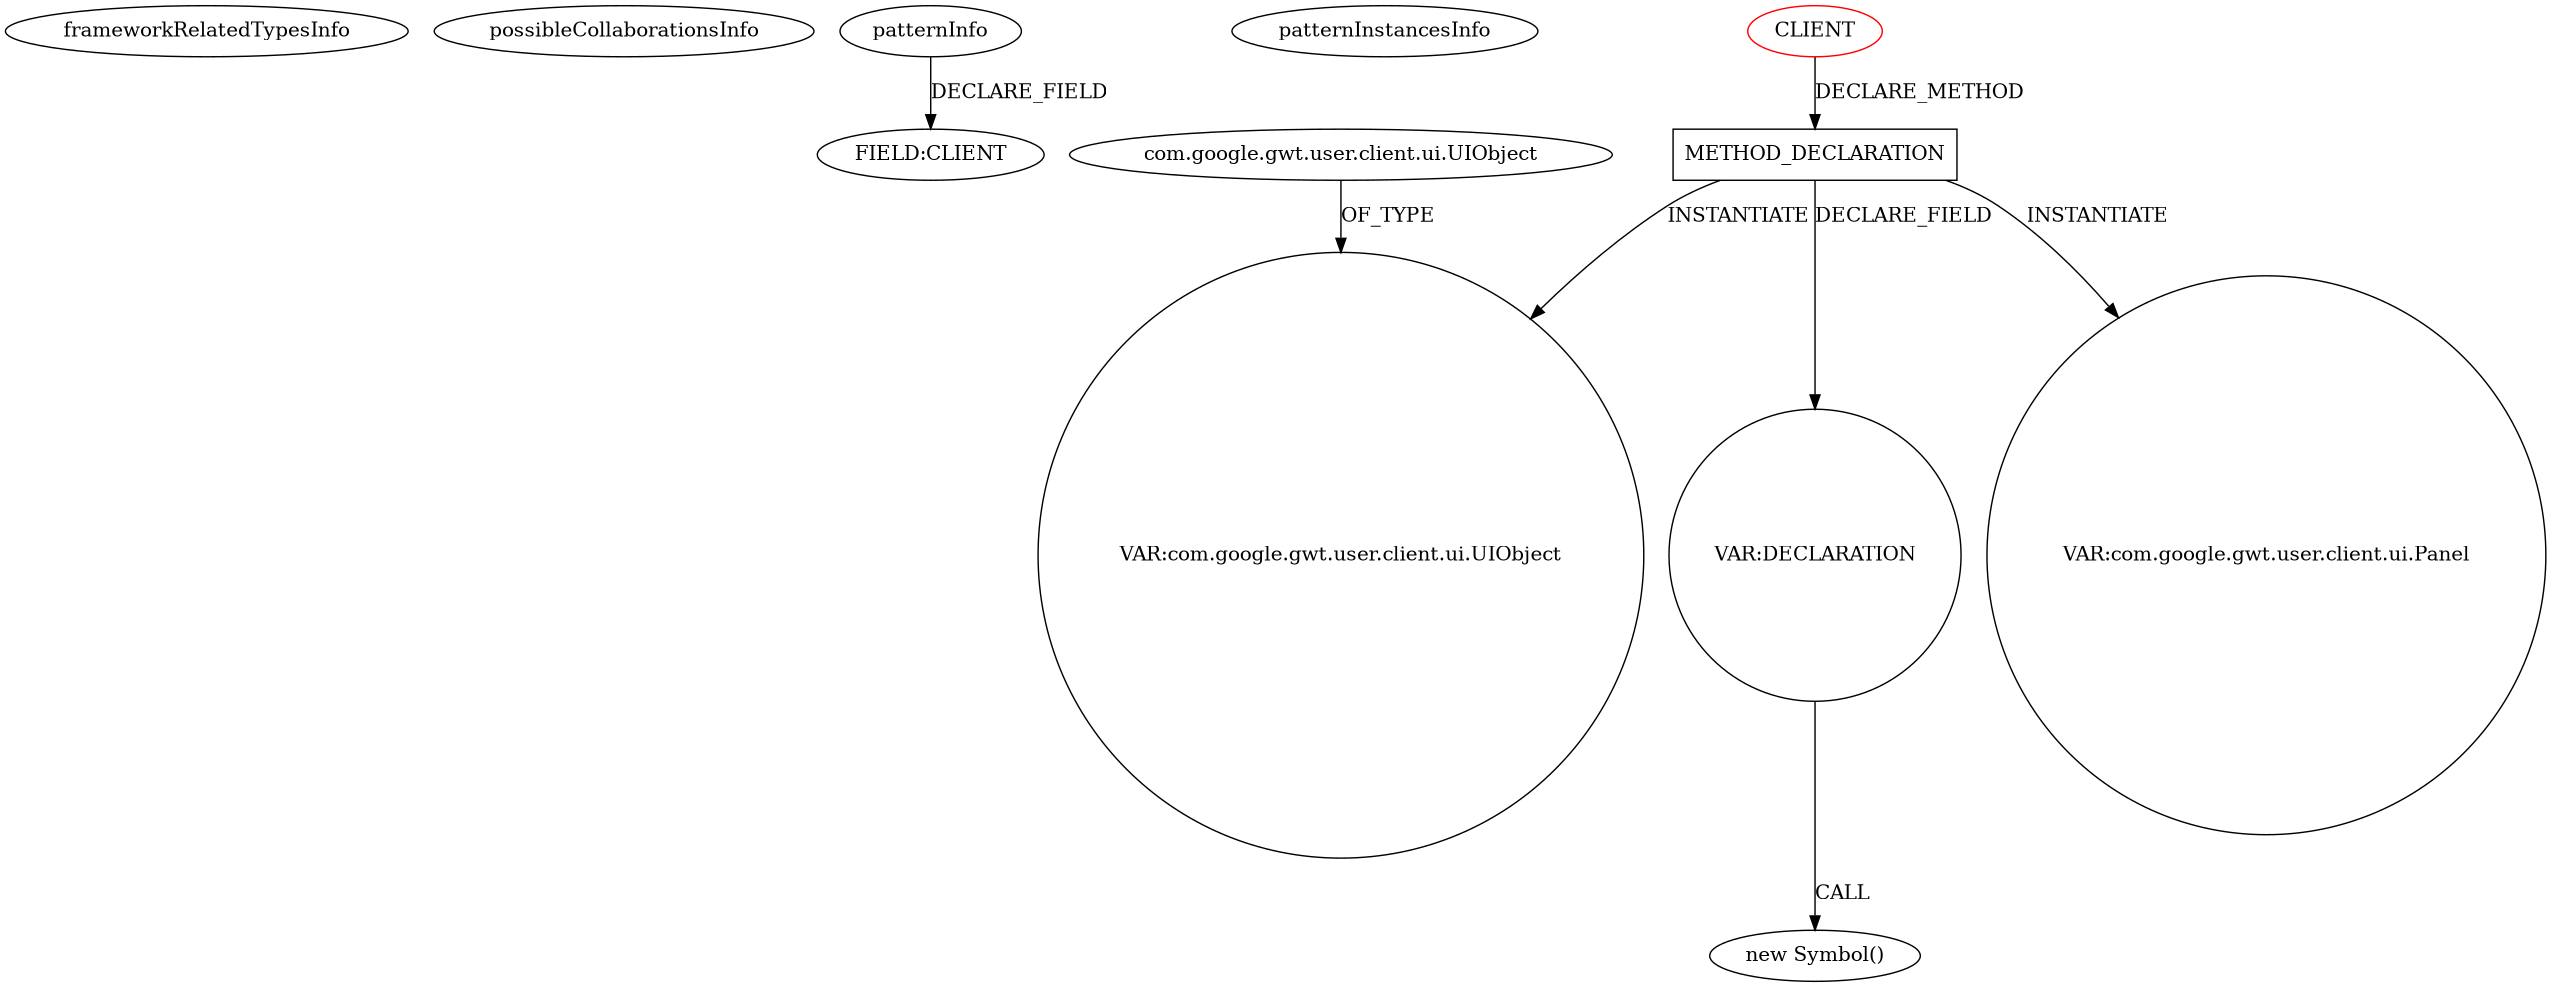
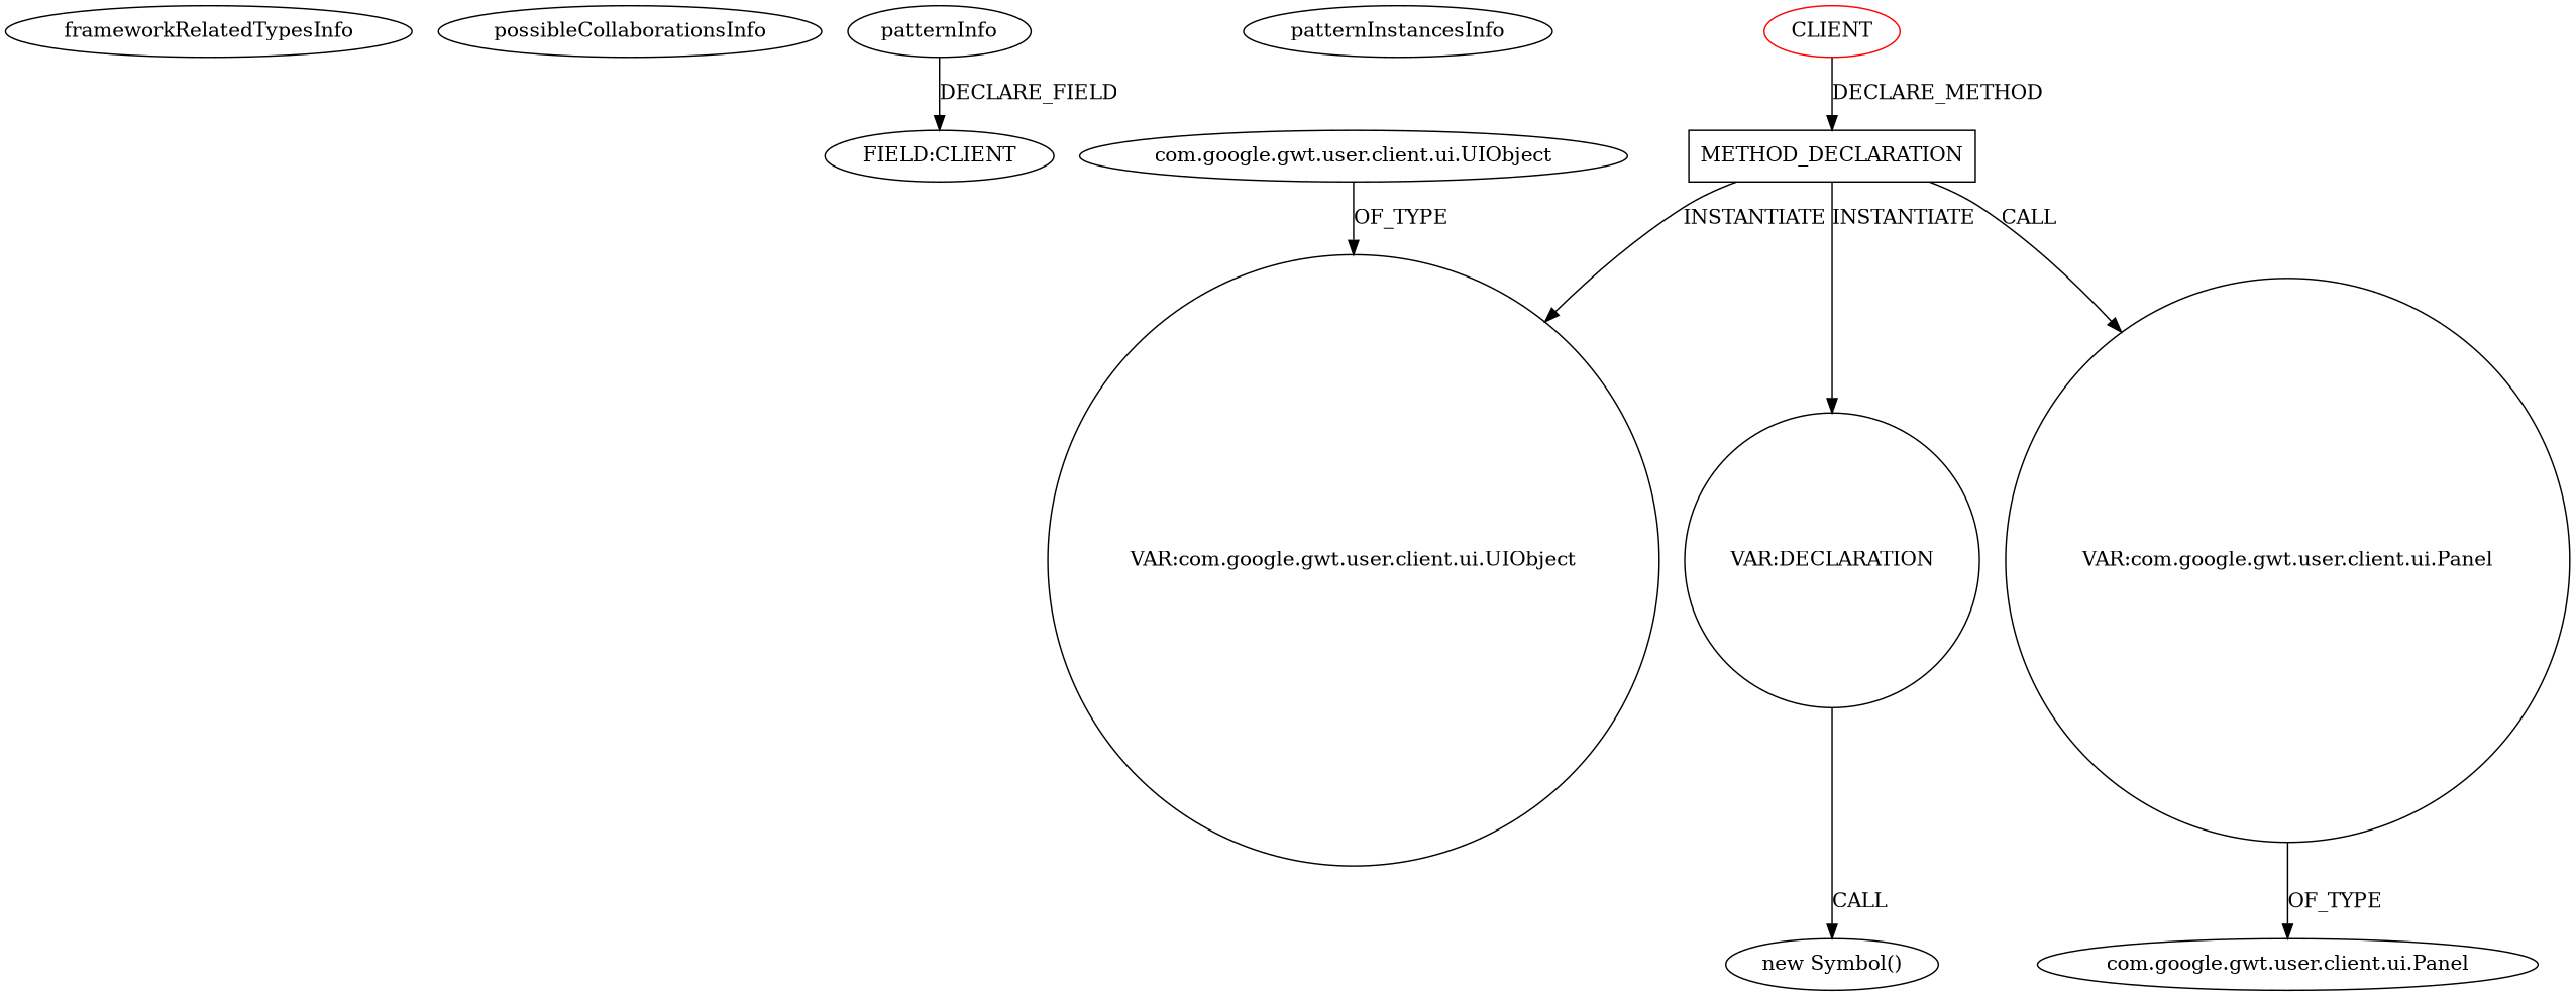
  digraph {
    node [isFrameworkType=false]
    frameworkRelatedTypesInfo [isFrameworkType=""]
    possibleCollaborationsInfo [isFrameworkType=""]
    patternInfo [frequency=2.0 patternRootClient=0 isFrameworkType=""]
    n4 [label="FIELD:CLIENT" shape=ellipse vertexType=FIELD_DECLARATION]
    patternInstancesInfo [0="luxferrari-AlgebrApp~/luxferrari-AlgebrApp/AlgebrApp-master/AlgebrApp/src/org/luxferrari/algebrapp/client/Product.java~Product~3664" 1="luxferrari-AlgebrApp~/luxferrari-AlgebrApp/AlgebrApp-master/AlgebrApp/src/org/luxferrari/algebrapp/client/SubPolynomial.java~SubPolynomial~3660" isFrameworkType=""]
    n6 [label="new Symbol()" vertexType=CONSTRUCTOR_CALL]
    n7 [label="VAR:DECLARATION" shape=circle vertexType=VARIABLE_EXPRESION]
    n8 [label=METHOD_DECLARATION shape=box vertexType=CLIENT_METHOD_DECLARATION]
    n9 [label="VAR:com.google.gwt.user.client.ui.Panel" shape=circle vertexType=VARIABLE_EXPRESION]
    n10 [label="VAR:com.google.gwt.user.client.ui.UIObject" shape=circle vertexType=VARIABLE_EXPRESION]
+   n11 [label="com.google.gwt.user.client.ui.Panel" vertexType=FRAMEWORK_CLASS_TYPE]
    n12 [label="com.google.gwt.user.client.ui.UIObject" vertexType=FRAMEWORK_CLASS_TYPE]
    n13 [color=red label=CLIENT vertexType=ROOT_CLIENT_CLASS_DECLARATION]
    patternInfo -> n4 [label=DECLARE_FIELD]
    n7 -> n6 [label=CALL]
-   n8 -> n7 [label=DECLARE_FIELD]
-   n8 -> n9 [label=INSTANTIATE]
+   n8 -> n7 [label=INSTANTIATE]
+   n8 -> n9 [label=CALL]
    n8 -> n10 [label=INSTANTIATE]
+   n9 -> n11 [label=OF_TYPE]
    n12 -> n10 [label=OF_TYPE]
    n13 -> n8 [label=DECLARE_METHOD]
  }
